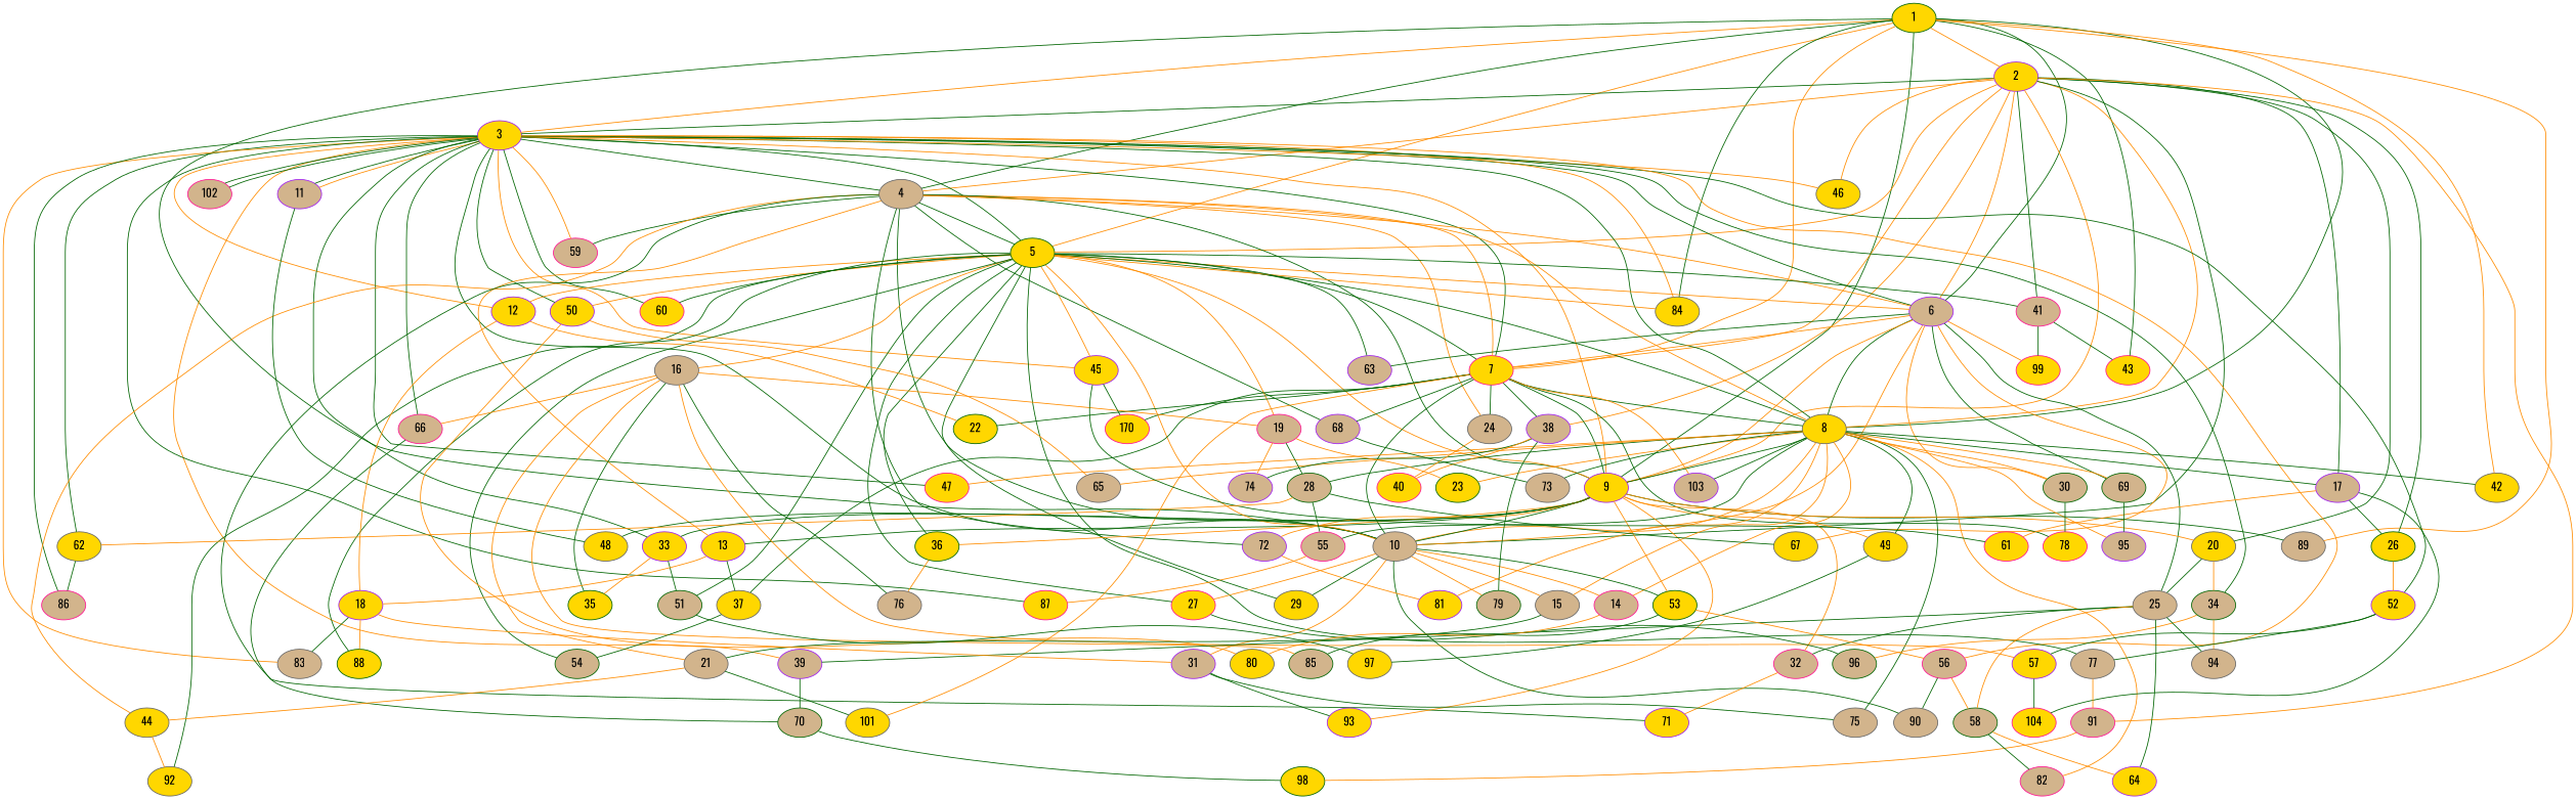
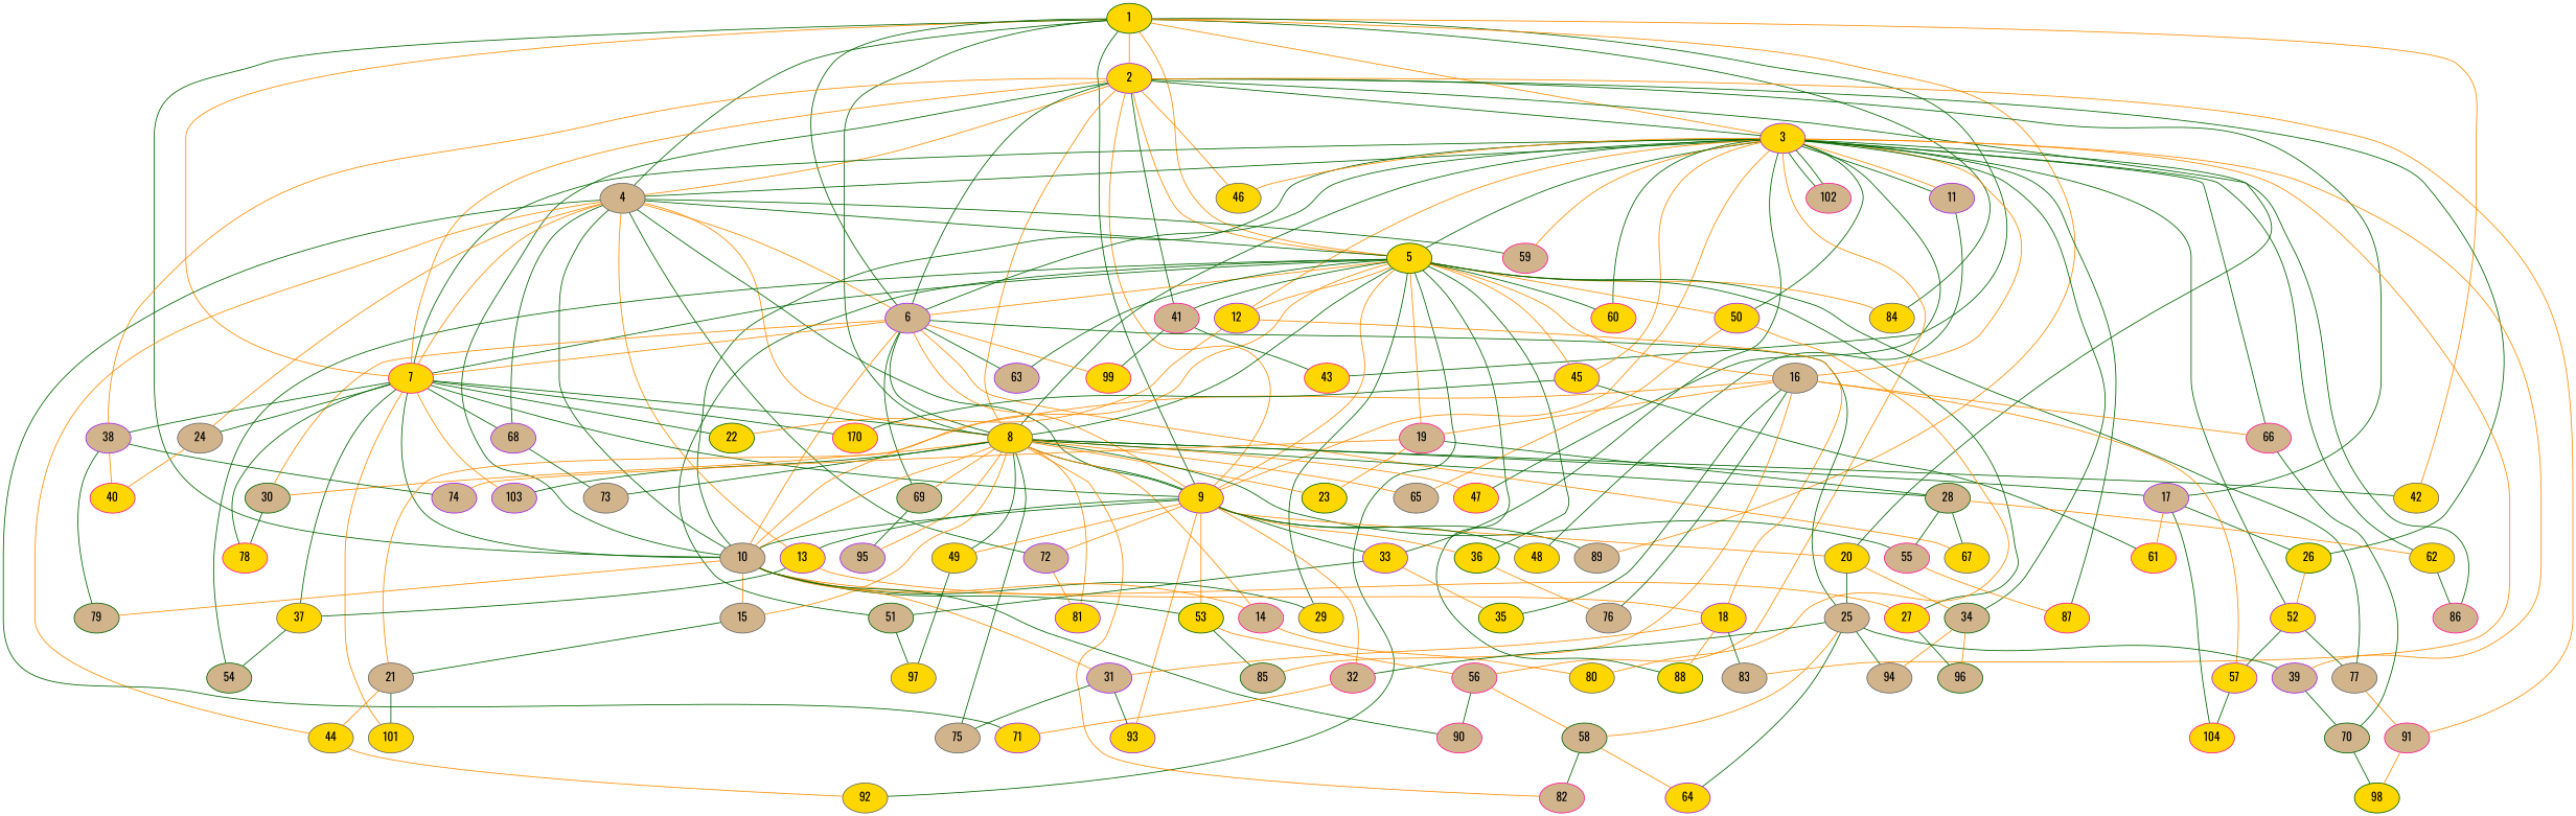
  graph {
    fontname=Oswald
    node [color=gray40 fillcolor=gold fontname=Oswald style=filled]
    edge [color=darkgreen fontname=Oswald]
    1 [color=darkgreen]
    2 [color=purple]
    3 [color=purple]
    4 [fillcolor=tan]
    5 [color=darkgreen]
    6 [color=purple fillcolor=tan]
    7 [color=deeppink]
    8
    9 [color=purple]
    10 [fillcolor=tan]
    42
    43 [color=deeppink]
    84
    89 [fillcolor=tan]
    17 [color=purple fillcolor=tan]
    20
    26 [color=darkgreen]
    38 [color=purple fillcolor=tan]
    41 [color=deeppink fillcolor=tan]
    46
    91 [color=deeppink fillcolor=tan]
    11 [color=purple fillcolor=tan]
    12 [color=purple]
    16 [fillcolor=tan]
    33 [color=purple]
    34 [color=darkgreen fillcolor=tan]
    39 [color=purple fillcolor=tan]
    45 [color=purple]
    47 [color=deeppink]
    50 [color=purple]
    52 [color=purple]
    56 [color=deeppink fillcolor=tan]
    59 [color=deeppink fillcolor=tan]
    60 [color=deeppink]
    62
    66 [color=deeppink fillcolor=tan]
    83 [fillcolor=tan]
    86 [color=deeppink fillcolor=tan]
    87 [color=deeppink]
    102 [color=deeppink fillcolor=tan]
    13 [color=purple]
    24 [fillcolor=tan]
    44
    68 [color=purple fillcolor=tan]
    71 [color=purple]
    72 [color=purple fillcolor=tan]
    77 [fillcolor=tan]
    19 [color=deeppink fillcolor=tan]
    27 [color=deeppink]
    29
    36 [color=darkgreen]
    51 [color=darkgreen fillcolor=tan]
    54 [color=darkgreen fillcolor=tan]
    63 [color=purple fillcolor=tan]
    88 [color=darkgreen]
    92
    25 [fillcolor=tan]
    30 [color=darkgreen fillcolor=tan]
    67
    69 [color=darkgreen fillcolor=tan]
    99 [color=deeppink]
    22 [color=darkgreen]
    37
    78 [color=deeppink]
    n65 [color=deeppink label=170]
    101
    103 [color=purple fillcolor=tan]
    14 [color=deeppink fillcolor=tan]
    15 [fillcolor=tan]
    23 [color=darkgreen]
    28 [color=darkgreen fillcolor=tan]
    49
    55 [color=deeppink fillcolor=tan]
    65 [fillcolor=tan]
    73 [fillcolor=tan]
    75 [fillcolor=tan]
    81 [color=purple]
    82 [color=deeppink fillcolor=tan]
    95 [color=purple fillcolor=tan]
    32 [color=deeppink fillcolor=tan]
    48
    53 [color=darkgreen]
    93 [color=purple]
    31 [color=purple fillcolor=tan]
    79 [color=darkgreen fillcolor=tan]
-   90 [fillcolor=tan]
+   90 [color=deeppink fillcolor=tan]
    61 [color=deeppink]
    104 [color=deeppink]
    74 [color=purple fillcolor=tan]
    40 [color=deeppink]
    98 [color=darkgreen]
    18 [color=purple]
    21 [fillcolor=tan]
    35 [color=darkgreen]
    57 [color=purple]
    76 [fillcolor=tan]
    85 [color=darkgreen fillcolor=tan]
    94 [fillcolor=tan]
    96 [color=darkgreen fillcolor=tan]
    70 [color=darkgreen fillcolor=tan]
    80
    58 [color=darkgreen fillcolor=tan]
    97
    64 [color=purple]
    1 -- 2 [color=darkorange]
    1 -- 3 [color=darkorange]
    1 -- 4
    1 -- 5 [color=darkorange]
    1 -- 6
    1 -- 7 [color=darkorange]
    1 -- 8
    1 -- 9
    1 -- 10
    1 -- 42 [color=darkorange]
    1 -- 43
    1 -- 84
    1 -- 89 [color=darkorange]
    2 -- 3
    2 -- 4 [color=darkorange]
    2 -- 5 [color=darkorange]
-   2 -- 6 [color=darkorange]
+   2 -- 6
    2 -- 7 [color=darkorange]
    2 -- 8 [color=darkorange]
    2 -- 9 [color=darkorange]
    2 -- 10
    2 -- 17
    2 -- 20
    2 -- 26
    2 -- 38 [color=darkorange]
    2 -- 41
    2 -- 46 [color=darkorange]
    2 -- 91 [color=darkorange]
    3 -- 4
    3 -- 5
    3 -- 6
    3 -- 7
    3 -- 8
    3 -- 9 [color=darkorange]
    3 -- 10
    3 -- 46 [color=darkorange]
    3 -- 11
    3 -- 11 [color=darkorange]
    3 -- 12 [color=darkorange]
-   3 -- 84 [color=darkorange]
+   3 -- 16 [color=darkorange]
    3 -- 33
    3 -- 34
    3 -- 39 [color=darkorange]
    3 -- 45 [color=darkorange]
    3 -- 47
    3 -- 50
    3 -- 52
    3 -- 56 [color=darkorange]
    3 -- 59 [color=darkorange]
    3 -- 60
    3 -- 62
    3 -- 66
    3 -- 83 [color=darkorange]
    3 -- 86
    3 -- 87
    3 -- 102
    3 -- 102
    4 -- 5
    4 -- 6 [color=darkorange]
    4 -- 7 [color=darkorange]
    4 -- 8 [color=darkorange]
    4 -- 9
    4 -- 10
    4 -- 59
    4 -- 13 [color=darkorange]
    4 -- 24 [color=darkorange]
    4 -- 44 [color=darkorange]
    4 -- 68
    4 -- 71
    4 -- 72
    5 -- 6 [color=darkorange]
    5 -- 7
    5 -- 8
    5 -- 9 [color=darkorange]
    5 -- 10 [color=darkorange]
    5 -- 84 [color=darkorange]
    5 -- 41
    5 -- 12 [color=darkorange]
    5 -- 16 [color=darkorange]
    5 -- 45 [color=darkorange]
    5 -- 50 [color=darkorange]
    5 -- 60
    5 -- 77
    5 -- 19 [color=darkorange]
    5 -- 27
    5 -- 29
    5 -- 36
    5 -- 51
    5 -- 54
    5 -- 63
    5 -- 88
    5 -- 92
    6 -- 7 [color=darkorange]
    6 -- 8
    6 -- 9 [color=darkorange]
    6 -- 10 [color=darkorange]
    6 -- 63
    6 -- 25
    6 -- 30 [color=darkorange]
    6 -- 67 [color=darkorange]
    6 -- 69
    6 -- 99 [color=darkorange]
    7 -- 8
    7 -- 9
    7 -- 10
    7 -- 38
    7 -- 24
    7 -- 68
    7 -- 22
    7 -- 37
    7 -- 78
    7 -- n65
    7 -- 101 [color=darkorange]
    7 -- 103 [color=darkorange]
    8 -- 9
    8 -- 10 [color=darkorange]
    8 -- 42
    8 -- 17
    8 -- 47 [color=darkorange]
    8 -- 30 [color=darkorange]
    8 -- 69 [color=darkorange]
    8 -- 103
    8 -- 14 [color=darkorange]
    8 -- 15 [color=darkorange]
    8 -- 23 [color=darkorange]
    8 -- 28
    8 -- 49
    8 -- 55
    8 -- 65 [color=darkorange]
    8 -- 73
    8 -- 75
    8 -- 81 [color=darkorange]
    8 -- 82 [color=darkorange]
    8 -- 95 [color=darkorange]
    9 -- 10
    9 -- 89
    9 -- 20 [color=darkorange]
    9 -- 33
    9 -- 13
    9 -- 72 [color=darkorange]
    9 -- 36 [color=darkorange]
    9 -- 49 [color=darkorange]
    9 -- 32 [color=darkorange]
    9 -- 48
    9 -- 53 [color=darkorange]
    9 -- 93 [color=darkorange]
    10 -- 27 [color=darkorange]
    10 -- 29
    10 -- 14 [color=darkorange]
    10 -- 15 [color=darkorange]
    10 -- 53
    10 -- 31 [color=darkorange]
    10 -- 79 [color=darkorange]
    10 -- 90
    17 -- 26
    17 -- 61 [color=darkorange]
    17 -- 104
    20 -- 34 [color=darkorange]
    20 -- 25
    26 -- 52 [color=darkorange]
    38 -- 79
    38 -- 74
    38 -- 40 [color=darkorange]
    41 -- 43
    41 -- 99
    91 -- 98 [color=darkorange]
    11 -- 48
    12 -- 22 [color=darkorange]
    12 -- 18 [color=darkorange]
    16 -- 66 [color=darkorange]
    16 -- 19 [color=darkorange]
    16 -- 21 [color=darkorange]
    16 -- 35
    16 -- 57 [color=darkorange]
    16 -- 76
    16 -- 85 [color=darkorange]
    33 -- 51
    33 -- 35 [color=darkorange]
    34 -- 94 [color=darkorange]
    34 -- 96 [color=darkorange]
    39 -- 70
    45 -- n65
    45 -- 61
    50 -- 65 [color=darkorange]
    50 -- 80 [color=darkorange]
    52 -- 77
    52 -- 57
    56 -- 90
    56 -- 58 [color=darkorange]
    62 -- 86
    66 -- 70
    13 -- 37
    13 -- 18 [color=darkorange]
    24 -- 40 [color=darkorange]
    44 -- 92 [color=darkorange]
    68 -- 73
    72 -- 81 [color=darkorange]
    77 -- 91 [color=darkorange]
    19 -- 23 [color=darkorange]
    19 -- 28
    19 -- 74 [color=darkorange]
    27 -- 96
    36 -- 76 [color=darkorange]
    51 -- 97
    25 -- 39
    25 -- 32
    25 -- 94
    25 -- 58 [color=darkorange]
    25 -- 64
    30 -- 78
    69 -- 95
    37 -- 54
    14 -- 80 [color=darkorange]
    15 -- 21
    28 -- 62 [color=darkorange]
    28 -- 67
    28 -- 55
    49 -- 97
    55 -- 87 [color=darkorange]
    32 -- 71 [color=darkorange]
    53 -- 56 [color=darkorange]
    53 -- 85
    31 -- 75
    31 -- 93
    18 -- 83
    18 -- 88 [color=darkorange]
    18 -- 31 [color=darkorange]
    21 -- 44 [color=darkorange]
    21 -- 101
    57 -- 104
    70 -- 98
    58 -- 82
    58 -- 64 [color=darkorange]
  }
